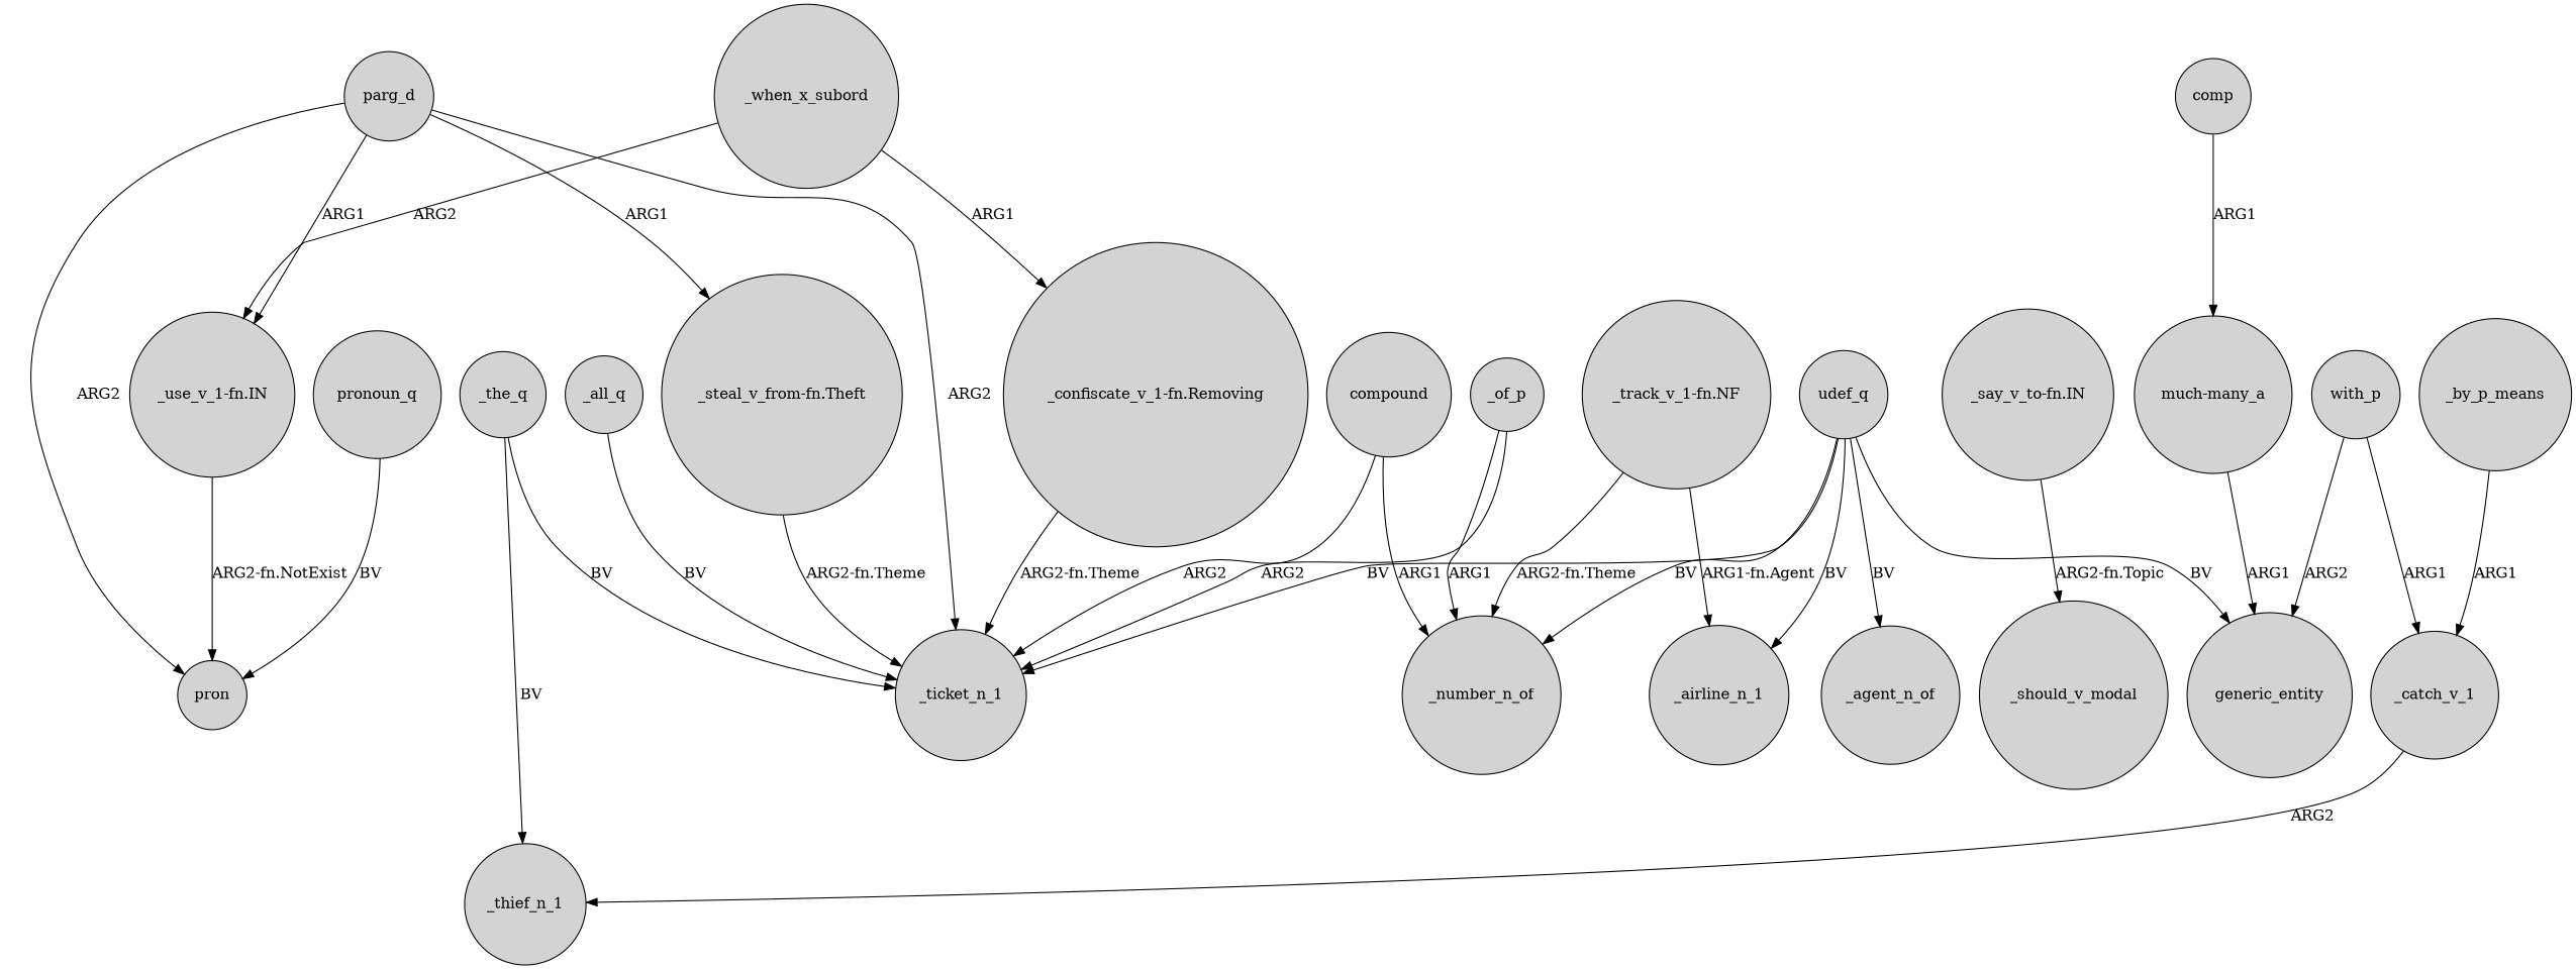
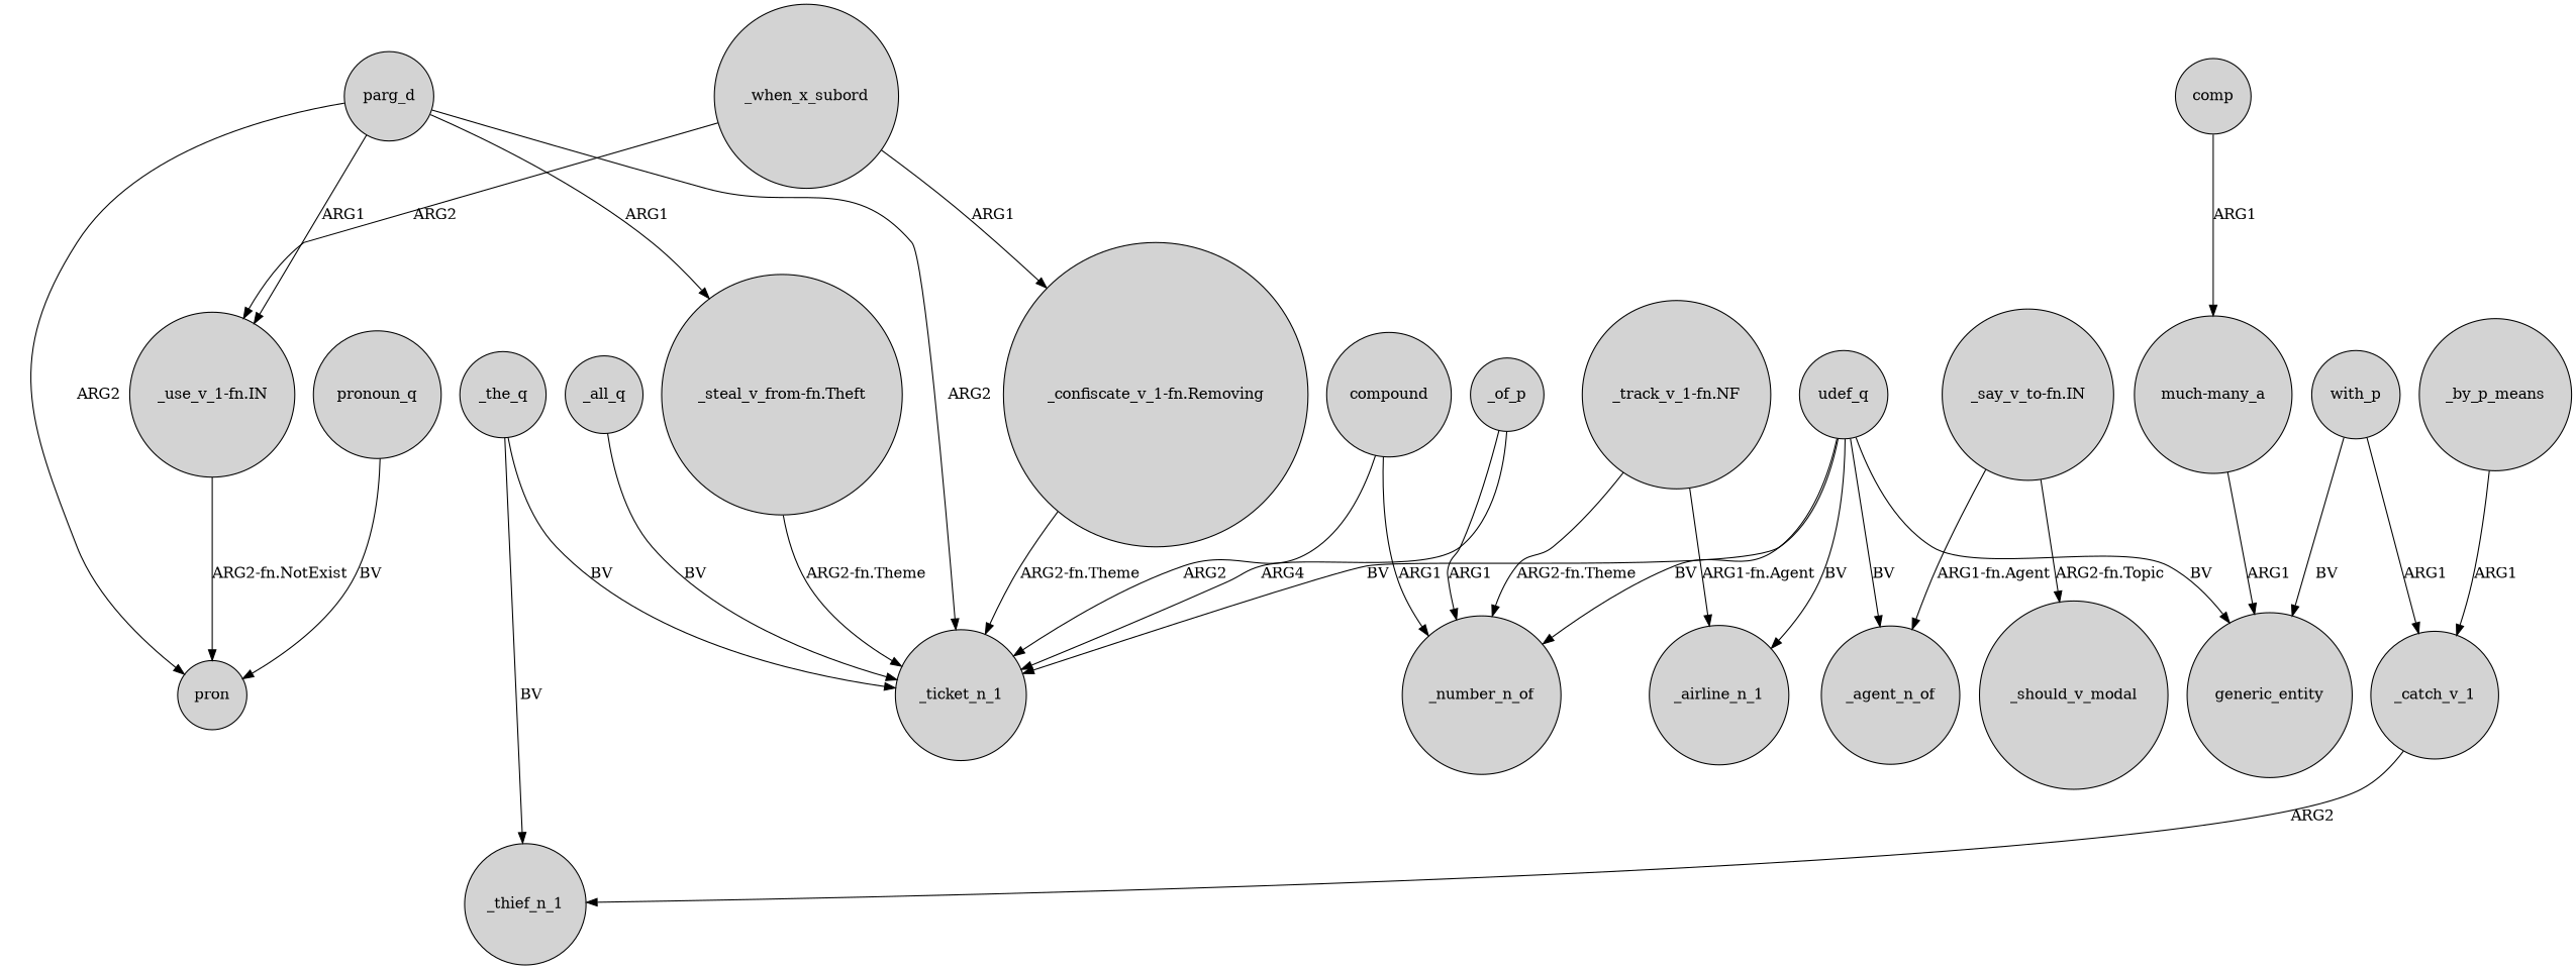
  digraph {
    node [shape=circle style=filled]
    "_steal_v_from-fn.Theft"
    _ticket_n_1
    _when_x_subord
    "_confiscate_v_1-fn.Removing"
    "_use_v_1-fn.IN"
    pron
    udef_q
    generic_entity
    _agent_n_of
    _number_n_of
    _airline_n_1
    "_say_v_to-fn.IN"
    _should_v_modal
    _by_p_means
    _catch_v_1
    _thief_n_1
    "much-many_a"
    _all_q
    _the_q
    parg_d
    pronoun_q
    _of_p
    comp
    compound
    "_track_v_1-fn.NF"
    with_p
    "_steal_v_from-fn.Theft" -> _ticket_n_1 [label="ARG2-fn.Theme"]
    _when_x_subord -> "_confiscate_v_1-fn.Removing" [label=ARG1]
    _when_x_subord -> "_use_v_1-fn.IN" [label=ARG2]
    "_confiscate_v_1-fn.Removing" -> _ticket_n_1 [label="ARG2-fn.Theme"]
    "_use_v_1-fn.IN" -> pron [label="ARG2-fn.NotExist"]
    udef_q -> _ticket_n_1 [label=BV]
    udef_q -> generic_entity [label=BV]
    udef_q -> _agent_n_of [label=BV]
    udef_q -> _number_n_of [label=BV]
    udef_q -> _airline_n_1 [label=BV]
+   "_say_v_to-fn.IN" -> _agent_n_of [label="ARG1-fn.Agent"]
    "_say_v_to-fn.IN" -> _should_v_modal [label="ARG2-fn.Topic"]
    _by_p_means -> _catch_v_1 [label=ARG1]
    _catch_v_1 -> _thief_n_1 [label=ARG2]
    "much-many_a" -> generic_entity [label=ARG1]
    _all_q -> _ticket_n_1 [label=BV]
    _the_q -> _ticket_n_1 [label=BV]
    _the_q -> _thief_n_1 [label=BV]
    parg_d -> "_steal_v_from-fn.Theft" [label=ARG1]
    parg_d -> _ticket_n_1 [label=ARG2]
    parg_d -> "_use_v_1-fn.IN" [label=ARG1]
    parg_d -> pron [label=ARG2]
    pronoun_q -> pron [label=BV]
-   _of_p -> _ticket_n_1 [label=ARG2]
+   _of_p -> _ticket_n_1 [label=ARG4]
    _of_p -> _number_n_of [label=ARG1]
    comp -> "much-many_a" [label=ARG1]
    compound -> _ticket_n_1 [label=ARG2]
    compound -> _number_n_of [label=ARG1]
    "_track_v_1-fn.NF" -> _number_n_of [label="ARG2-fn.Theme"]
    "_track_v_1-fn.NF" -> _airline_n_1 [label="ARG1-fn.Agent"]
-   with_p -> generic_entity [label=ARG2]
+   with_p -> generic_entity [label=BV]
    with_p -> _catch_v_1 [label=ARG1]
  }
